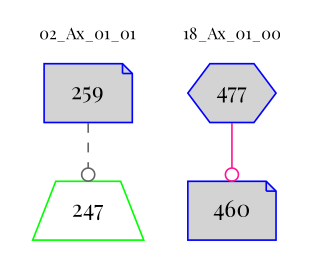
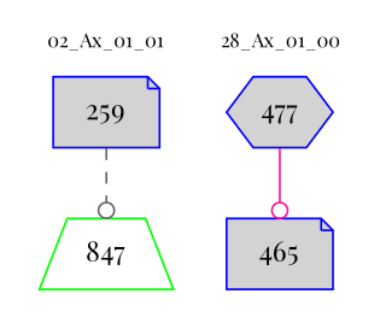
  digraph {
    fontname="Playfair Display"
    node [color=blue fillcolor=lightgrey fontname="Playfair Display" shape=note style=filled]
    edge [arrowhead=odot fontname="Playfair Display"]
    n1 [label=259]
-   n2 [color=green fillcolor=white label=247 shape=trapezium]
+   n2 [color=green fillcolor=white label=847 shape=trapezium]
    n3 [label=477 shape=hexagon]
-   n4 [label=460]
+   n4 [label=465]
    subgraph cluster_1 {
      color=white
      fontsize=10
      label="02_Ax_01_01"
      n1
      n2
    }
    subgraph cluster_2 {
      color=white
      fontsize=10
-     label="18_Ax_01_00"
+     label="28_Ax_01_00"
      n3
      n4
    }
    n1 -> n2 [color=gray40 style=dashed]
    n3 -> n4 [color=deeppink style=solid]
  }
